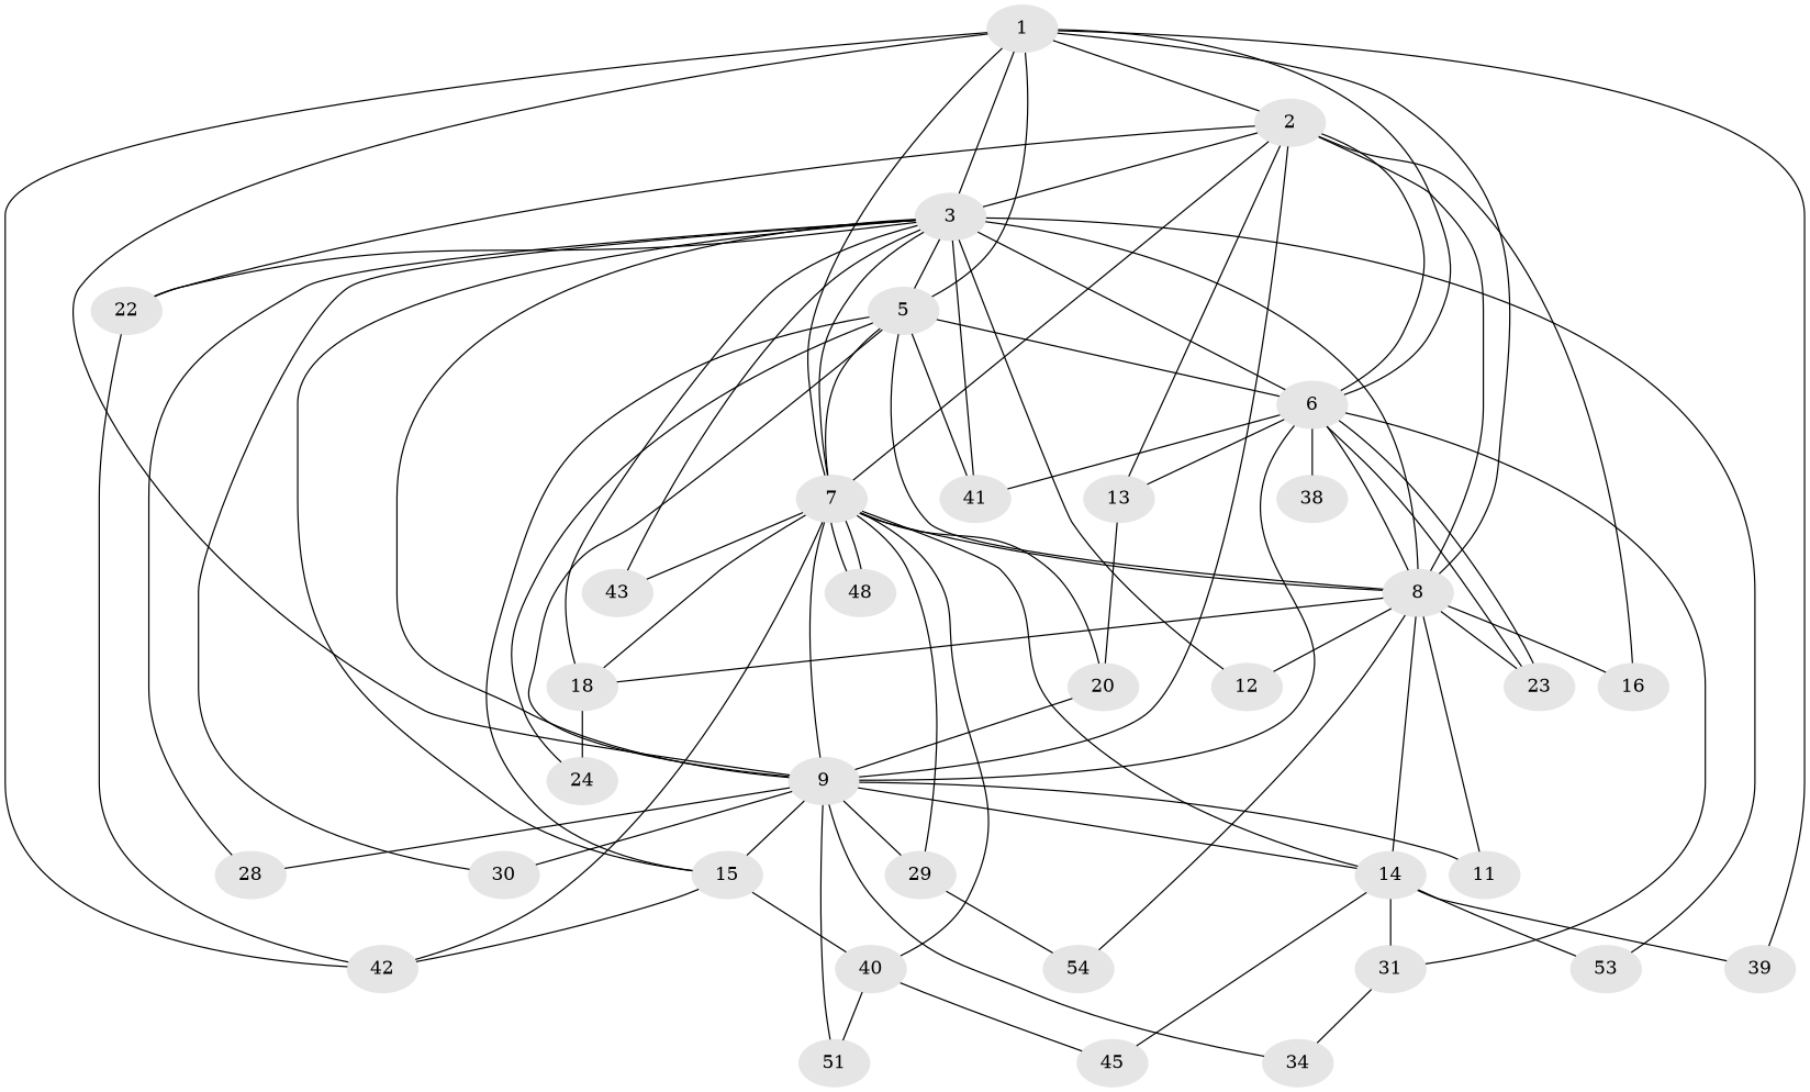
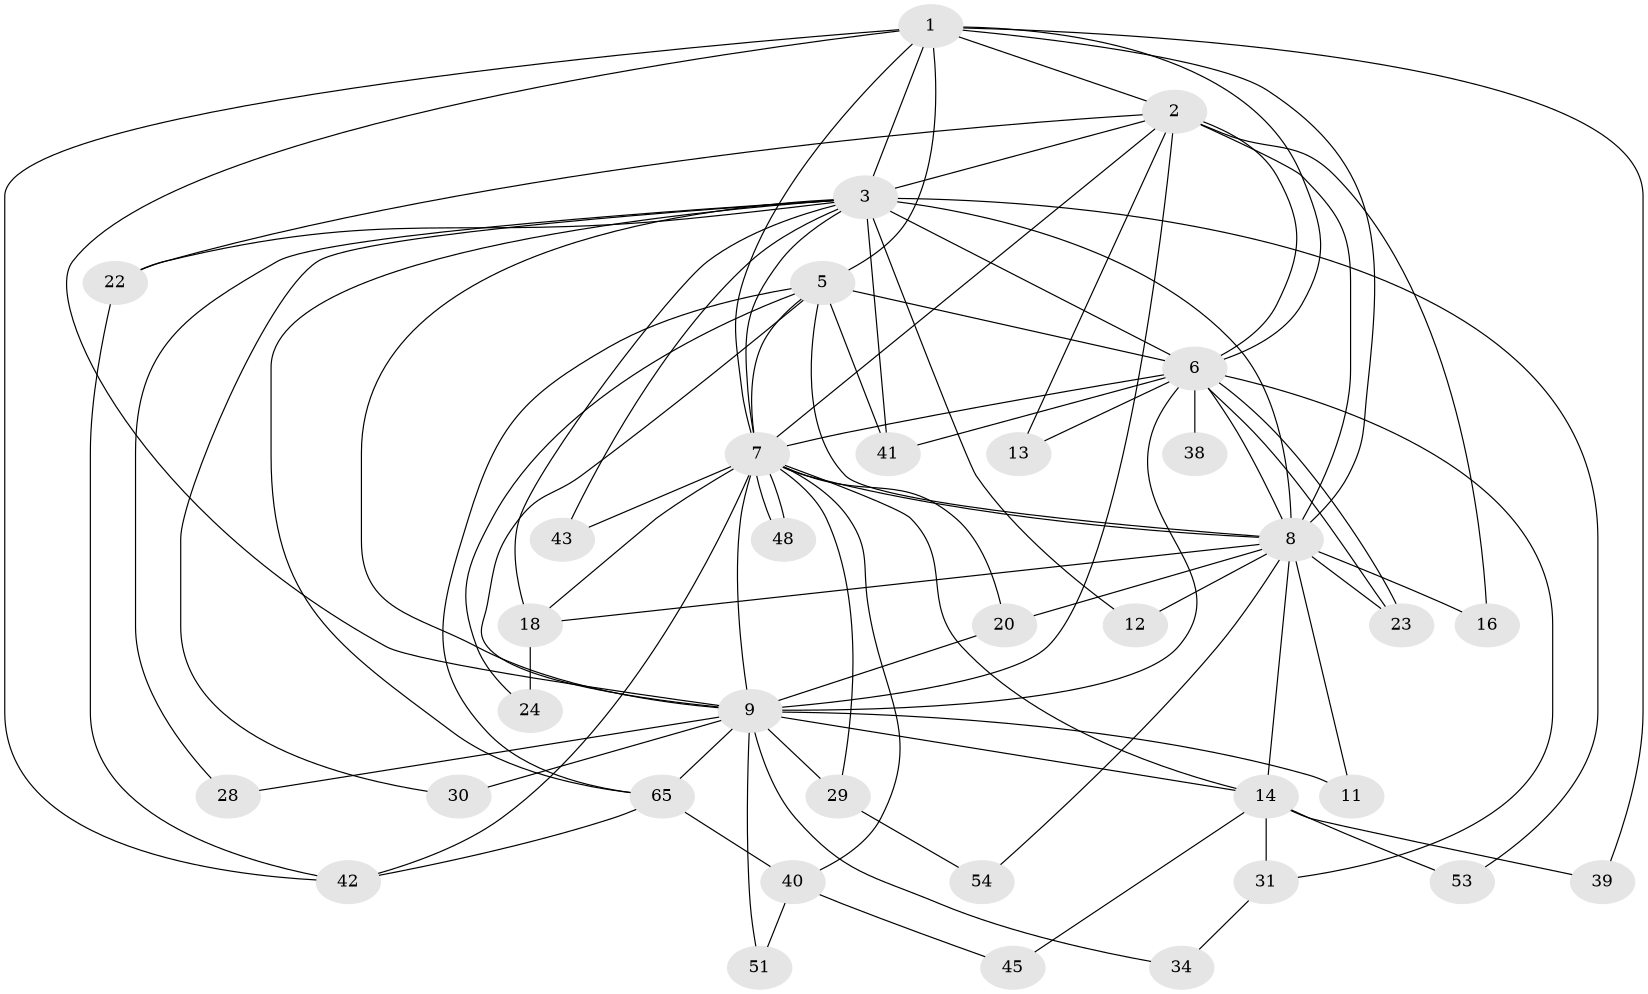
  graph {
    node [color=gray90 style=filled]
    1 [super="+49"]
    2 [super="+27"]
    3 [super="+4"]
    5 [super="+19"]
    6 [super="+37"]
    7 [super="+21"]
    8 [super="+10"]
    9 [super="+25"]
    39
    42 [super="+52"]
    13
    16
    22 [super="+33"]
    12
-   15 [super="+32"]
+   15 [super="+32" label=65]
    18 [super="+50"]
    28
    30
    41
    43
    53
    24 [super="+44"]
    23 [super="+47"]
    31 [super="+36"]
    38
    14 [super="+26"]
    20
    29 [super="+46"]
    40
    48
    11 [super="+17"]
    54
    34
    51
    45
    1 -- 2
    1 -- 3 [weight=2]
    1 -- 5
    1 -- 6
    1 -- 7
    1 -- 8 [weight=2]
    1 -- 9
    1 -- 39
    1 -- 42
    2 -- 3 [weight=2]
    2 -- 6
    2 -- 7
    2 -- 8 [weight=3]
    2 -- 9
    2 -- 13
    2 -- 16
    2 -- 22
-   3 -- 5 [weight=2]
    3 -- 6 [weight=2]
    3 -- 7 [weight=2]
    3 -- 8 [weight=4]
    3 -- 9 [weight=2]
    3 -- 22
    3 -- 12
    3 -- 15
    3 -- 18
    3 -- 28
    3 -- 30
    3 -- 41
    3 -- 43
    3 -- 53
    5 -- 6
    5 -- 7
    5 -- 8 [weight=3]
    5 -- 9
    5 -- 15
    5 -- 24
+   6 -- 7
    6 -- 8 [weight=2]
    6 -- 9
    6 -- 13
    6 -- 41
    6 -- 23
    6 -- 23
    6 -- 31
    6 -- 38
    7 -- 8 [weight=3]
    7 -- 9
    7 -- 42
    7 -- 18
    7 -- 43
    7 -- 14
    7 -- 20
    7 -- 29
    7 -- 40
    7 -- 48
    7 -- 48
    8 -- 16
    8 -- 12
    8 -- 18
    8 -- 23
    8 -- 14
-   13 -- 20
+   8 -- 20
    8 -- 11
    8 -- 54
    9 -- 15
    9 -- 28
    9 -- 30
    9 -- 14
    9 -- 29
    9 -- 11 [weight=2]
    9 -- 34
    9 -- 51
    22 -- 42
    15 -- 42
    15 -- 40
    18 -- 24 [weight=2]
    41 -- 5
    31 -- 34
    14 -- 39
    14 -- 53
    14 -- 31 [weight=2]
    14 -- 45
    20 -- 9 [weight=2]
    29 -- 54
    40 -- 51
    40 -- 45
  }
